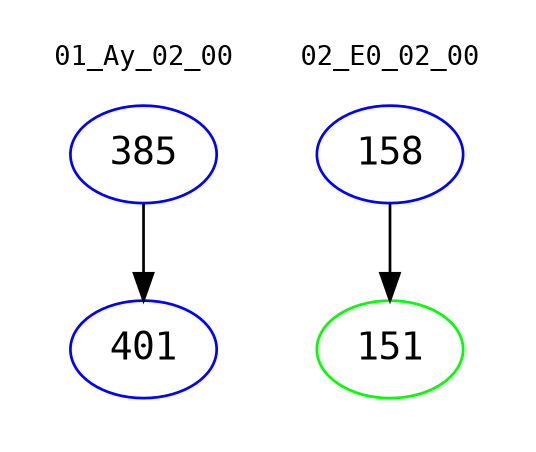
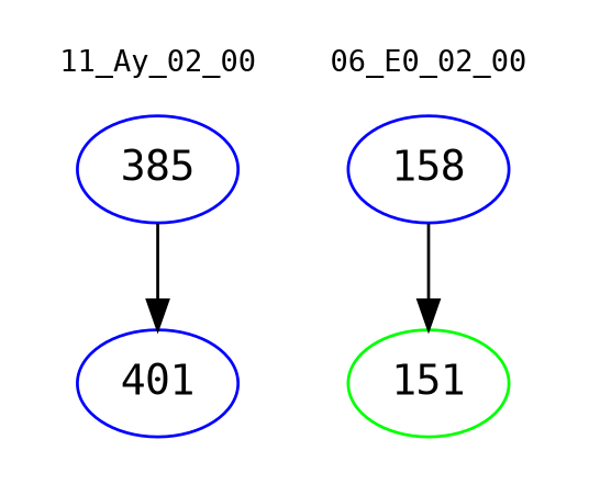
  digraph {
    fontname="DejaVu Sans Mono"
    node [color=blue fontname="DejaVu Sans Mono"]
    edge [color=black fontname="DejaVu Sans Mono"]
    n1 [label=385]
    n2 [label=401]
    n3 [label=158]
    n4 [color=green label=151]
    subgraph cluster_1 {
      color=white
      fontsize=10
-     label="01_Ay_02_00"
+     label="11_Ay_02_00"
      n1
      n2
    }
    subgraph cluster_2 {
      color=white
      fontsize=10
-     label="02_E0_02_00"
+     label="06_E0_02_00"
      n3
      n4
    }
    n1 -> n2
    n3 -> n4
  }
